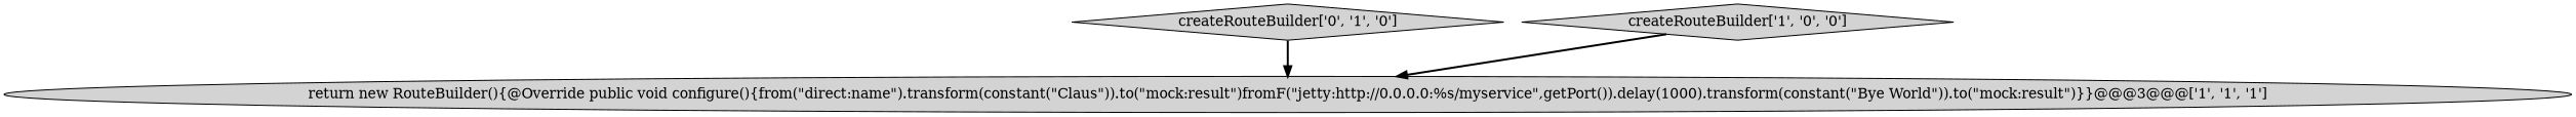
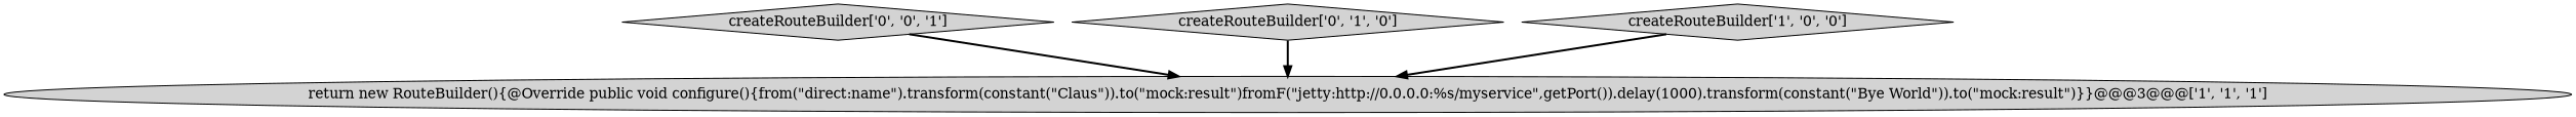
  digraph {
    node [fillcolor=lightgray shape=diamond style=filled]
    edge [style=bold]
+   n1 [label="createRouteBuilder['0', '0', '1']"]
    n2 [label="return new RouteBuilder(){@Override public void configure(){from(\"direct:name\").transform(constant(\"Claus\")).to(\"mock:result\")fromF(\"jetty:http://0.0.0.0:%s/myservice\",getPort()).delay(1000).transform(constant(\"Bye World\")).to(\"mock:result\")}}@@@3@@@['1', '1', '1']" shape=ellipse]
    n3 [label="createRouteBuilder['0', '1', '0']"]
    n4 [label="createRouteBuilder['1', '0', '0']"]
+   n1 -> n2
    n3 -> n2
    n4 -> n2
  }
